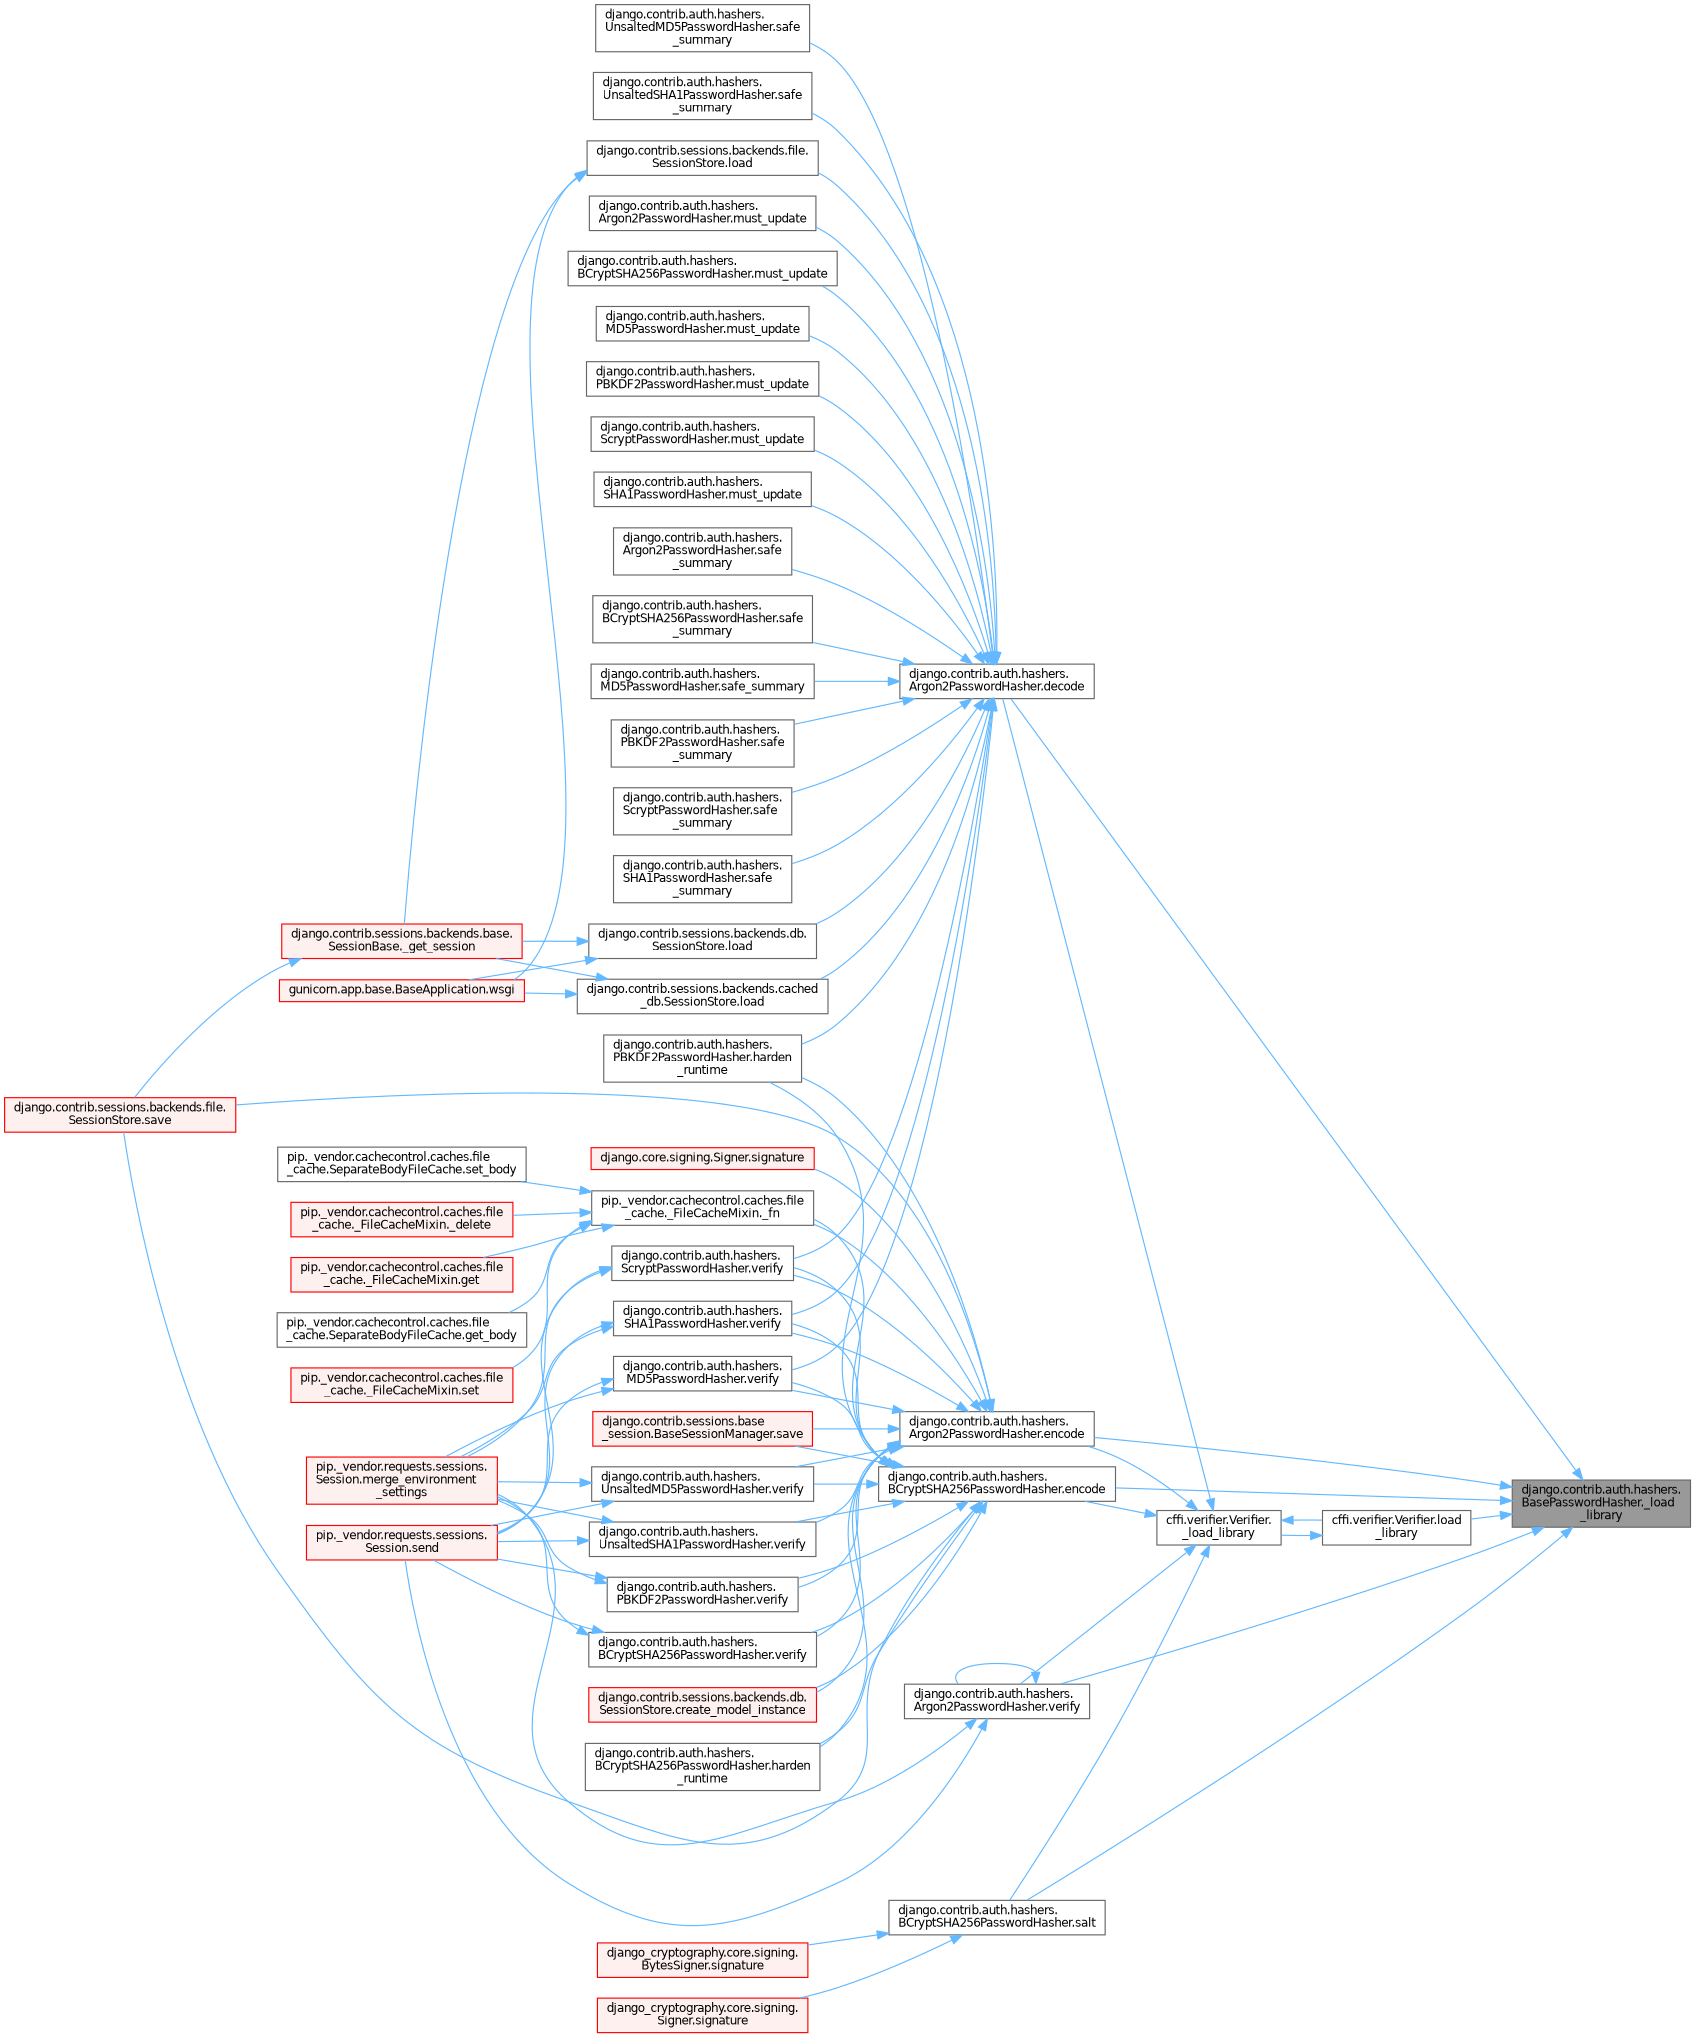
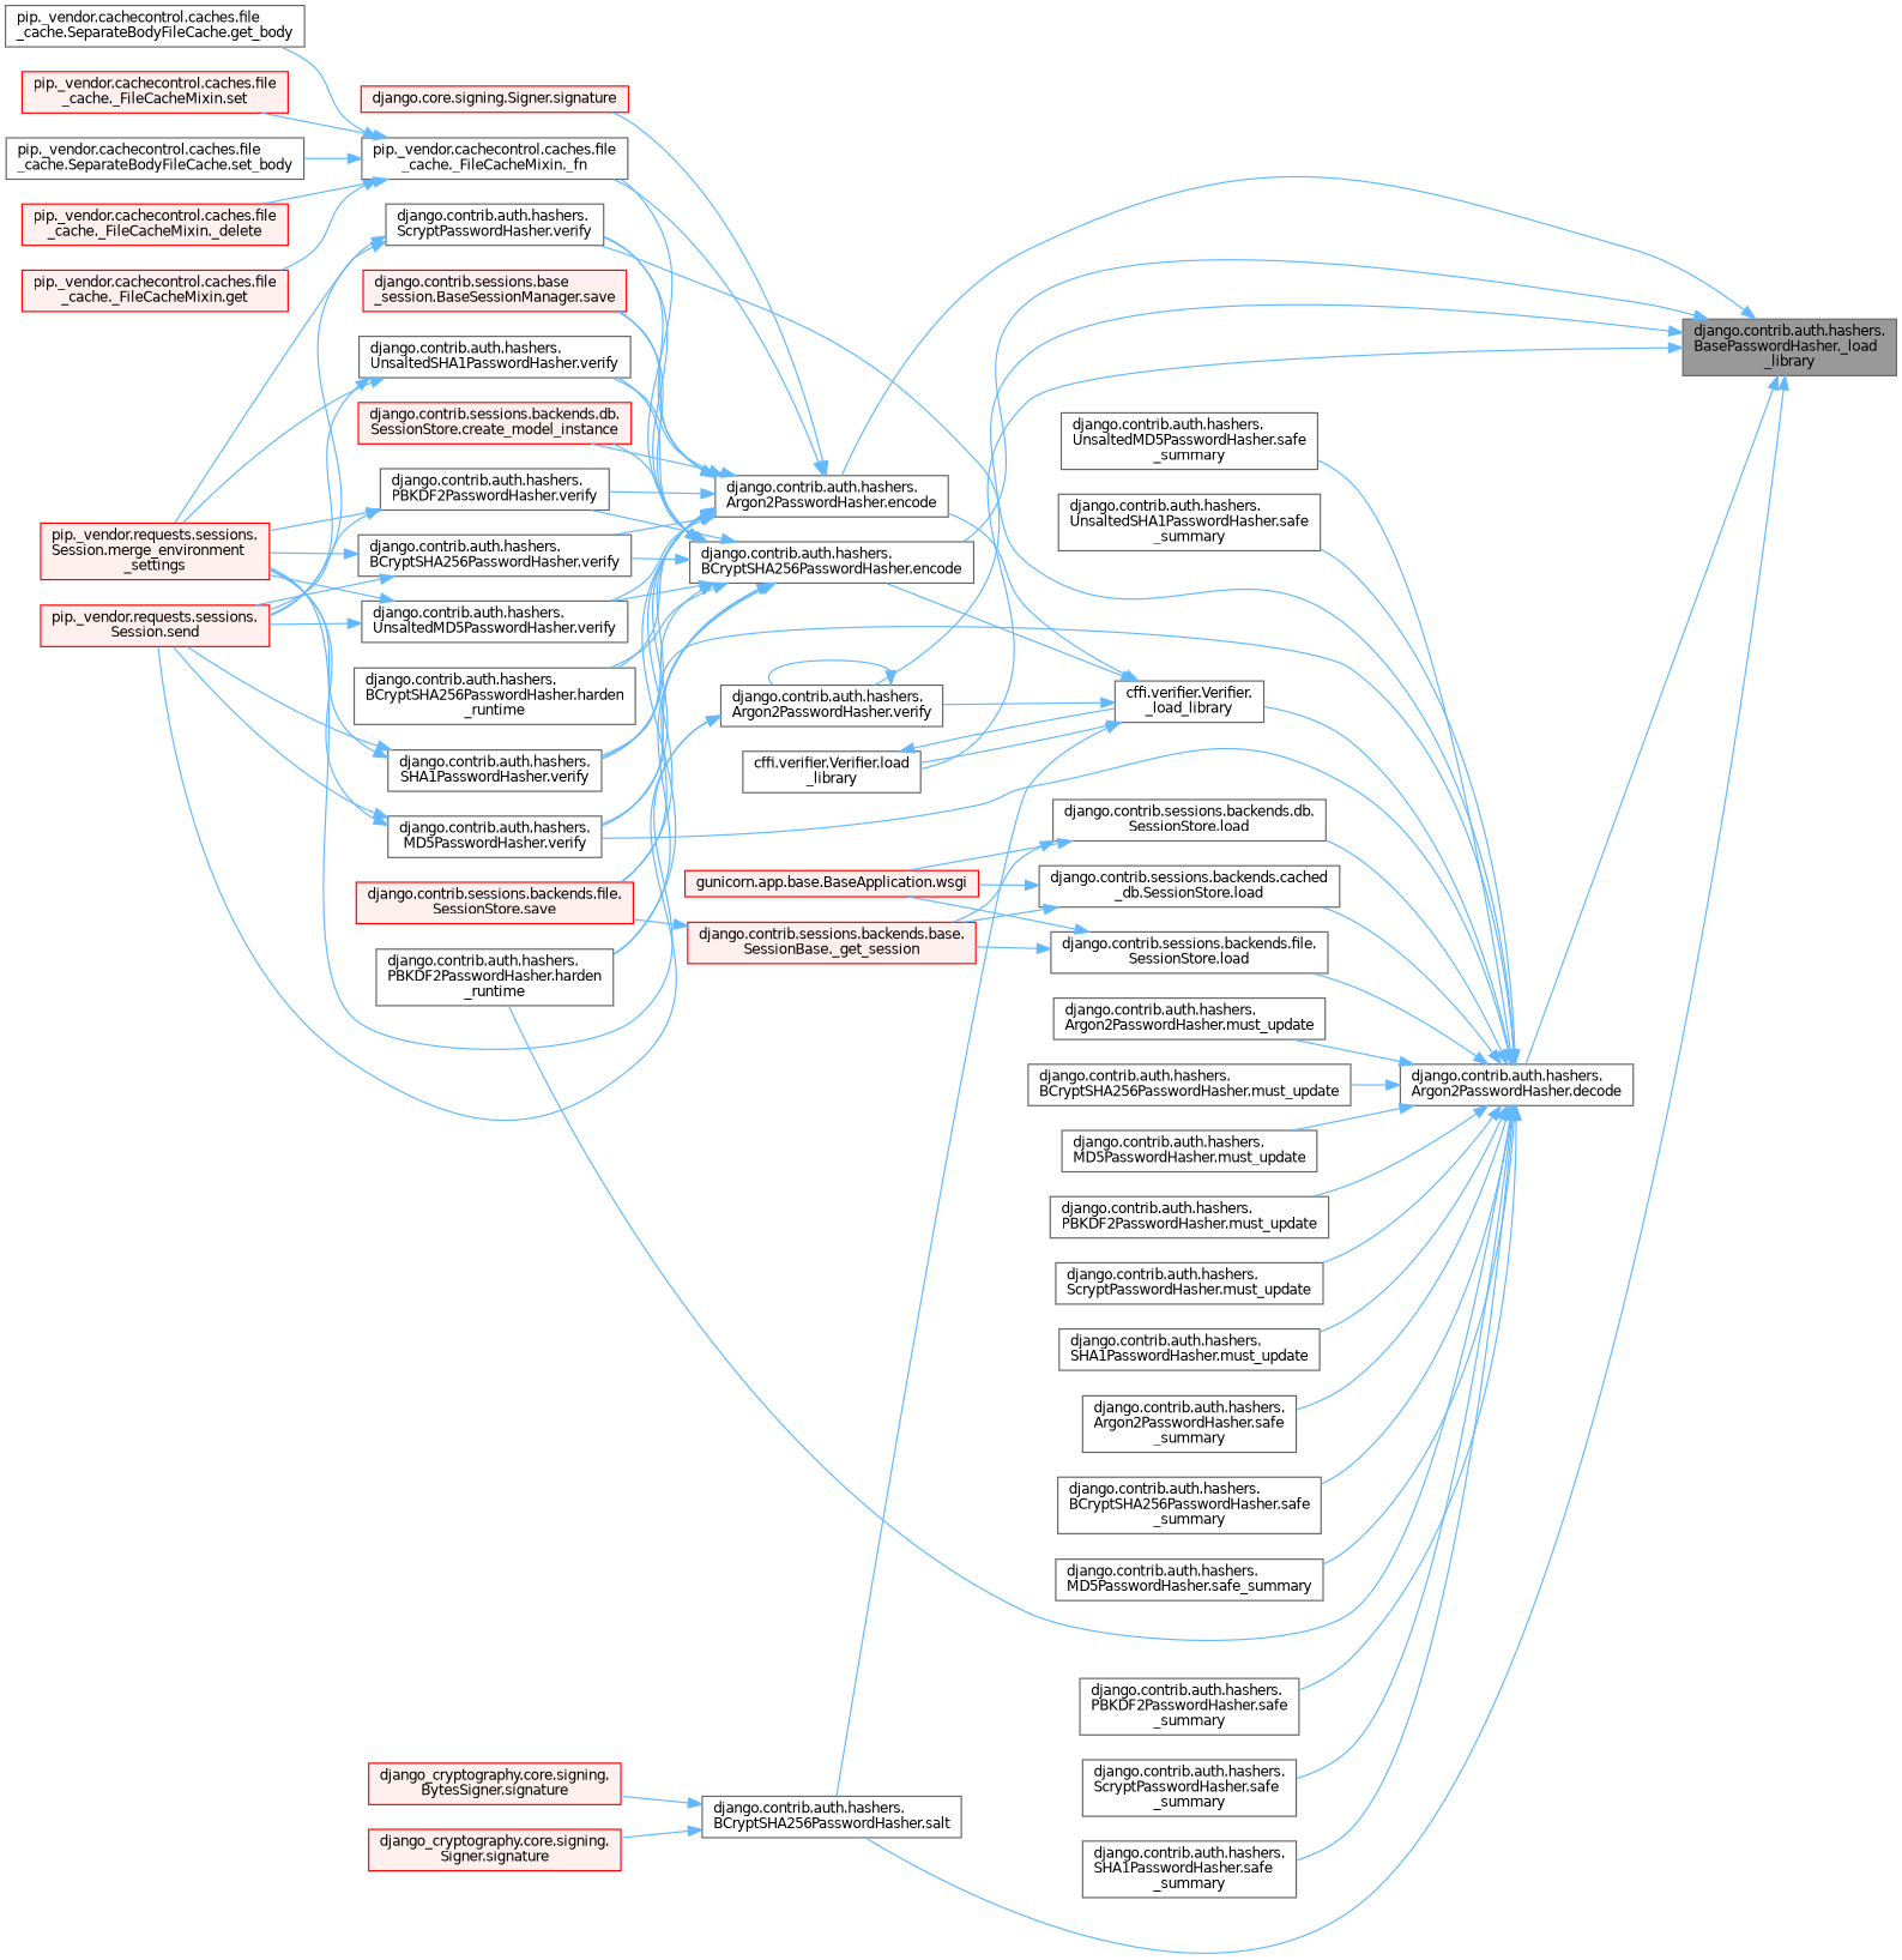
  digraph {
    rankdir=RL
    node [color=grey40 fillcolor=white fontname=Helvetica fontsize=10 shape=box style=filled]
    edge [color=steelblue1 dir=back fontname=Helvetica fontsize=10 labelfontname=Helvetica labelfontsize=10 style=solid]
    n1 [color=gray40 fillcolor=grey60 fontcolor=black height=0.2 label="django.contrib.auth.hashers.\lBasePasswordHasher._load\l_library" width=0.4]
    n2 [height=0.2 label="django.contrib.auth.hashers.\lArgon2PasswordHasher.decode" width=0.4]
    n3 [height=0.2 label="django.contrib.auth.hashers.\lArgon2PasswordHasher.encode" width=0.4]
    n4 [height=0.2 label="django.contrib.auth.hashers.\lBCryptSHA256PasswordHasher.encode" width=0.4]
    n5 [height=0.2 label="cffi.verifier.Verifier.load\l_library" width=0.4]
    n6 [height=0.2 label="django.contrib.auth.hashers.\lBCryptSHA256PasswordHasher.salt" width=0.4]
    n7 [height=0.2 label="django.contrib.auth.hashers.\lArgon2PasswordHasher.verify" width=0.4]
    n8 [height=0.2 label="django.contrib.auth.hashers.\lPBKDF2PasswordHasher.harden\l_runtime" width=0.4]
    n9 [height=0.2 label="django.contrib.sessions.backends.cached\l_db.SessionStore.load" width=0.4]
    n10 [height=0.2 label="django.contrib.sessions.backends.db.\lSessionStore.load" width=0.4]
    n11 [height=0.2 label="django.contrib.sessions.backends.file.\lSessionStore.load" width=0.4]
    n12 [height=0.2 label="django.contrib.auth.hashers.\lArgon2PasswordHasher.must_update" width=0.4]
    n13 [height=0.2 label="django.contrib.auth.hashers.\lBCryptSHA256PasswordHasher.must_update" width=0.4]
    n14 [height=0.2 label="django.contrib.auth.hashers.\lMD5PasswordHasher.must_update" width=0.4]
    n15 [height=0.2 label="django.contrib.auth.hashers.\lPBKDF2PasswordHasher.must_update" width=0.4]
    n16 [height=0.2 label="django.contrib.auth.hashers.\lScryptPasswordHasher.must_update" width=0.4]
    n17 [height=0.2 label="django.contrib.auth.hashers.\lSHA1PasswordHasher.must_update" width=0.4]
    n18 [height=0.2 label="django.contrib.auth.hashers.\lArgon2PasswordHasher.safe\l_summary" width=0.4]
    n19 [height=0.2 label="django.contrib.auth.hashers.\lBCryptSHA256PasswordHasher.safe\l_summary" width=0.4]
    n20 [height=0.2 label="django.contrib.auth.hashers.\lMD5PasswordHasher.safe_summary" width=0.4]
    n21 [height=0.2 label="django.contrib.auth.hashers.\lPBKDF2PasswordHasher.safe\l_summary" width=0.4]
    n22 [height=0.2 label="django.contrib.auth.hashers.\lScryptPasswordHasher.safe\l_summary" width=0.4]
    n23 [height=0.2 label="django.contrib.auth.hashers.\lSHA1PasswordHasher.safe\l_summary" width=0.4]
    n24 [height=0.2 label="django.contrib.auth.hashers.\lUnsaltedMD5PasswordHasher.safe\l_summary" width=0.4]
    n25 [height=0.2 label="django.contrib.auth.hashers.\lUnsaltedSHA1PasswordHasher.safe\l_summary" width=0.4]
    n26 [height=0.2 label="django.contrib.auth.hashers.\lMD5PasswordHasher.verify" width=0.4]
    n27 [height=0.2 label="django.contrib.auth.hashers.\lScryptPasswordHasher.verify" width=0.4]
    n28 [height=0.2 label="django.contrib.auth.hashers.\lSHA1PasswordHasher.verify" width=0.4]
    n29 [height=0.2 label="django.contrib.auth.hashers.\lPBKDF2PasswordHasher.verify" width=0.4]
    n30 [color=red fillcolor="#FFF0F0" height=0.2 label="django.contrib.sessions.backends.file.\lSessionStore.save" width=0.4]
    n31 [height=0.2 label="pip._vendor.cachecontrol.caches.file\l_cache._FileCacheMixin._fn" width=0.4]
    n32 [color=red fillcolor="#FFF0F0" height=0.2 label="django.contrib.sessions.backends.db.\lSessionStore.create_model_instance" width=0.4]
    n33 [height=0.2 label="django.contrib.auth.hashers.\lBCryptSHA256PasswordHasher.harden\l_runtime" width=0.4]
    n34 [color=red fillcolor="#FFF0F0" height=0.2 label="django.contrib.sessions.base\l_session.BaseSessionManager.save" width=0.4]
    n35 [height=0.2 label="django.contrib.auth.hashers.\lBCryptSHA256PasswordHasher.verify" width=0.4]
    n36 [height=0.2 label="django.contrib.auth.hashers.\lUnsaltedMD5PasswordHasher.verify" width=0.4]
    n37 [height=0.2 label="django.contrib.auth.hashers.\lUnsaltedSHA1PasswordHasher.verify" width=0.4]
    n38 [color=red fillcolor="#FFF0F0" height=0.2 label="django.core.signing.Signer.signature" width=0.4]
    n39 [height=0.2 label="cffi.verifier.Verifier.\l_load_library" width=0.4]
    n40 [color=red fillcolor="#FFF0F0" height=0.2 label="django_cryptography.core.signing.\lBytesSigner.signature" width=0.4]
    n41 [color=red fillcolor="#FFF0F0" height=0.2 label="django_cryptography.core.signing.\lSigner.signature" width=0.4]
    n42 [color=red fillcolor="#FFF0F0" height=0.2 label="pip._vendor.requests.sessions.\lSession.merge_environment\l_settings" width=0.4]
    n43 [color=red fillcolor="#FFF0F0" height=0.2 label="pip._vendor.requests.sessions.\lSession.send" width=0.4]
    n44 [color=red fillcolor="#FFF0F0" height=0.2 label="django.contrib.sessions.backends.base.\lSessionBase._get_session" width=0.4]
    n45 [color=red fillcolor="#FFF0F0" height=0.2 label="gunicorn.app.base.BaseApplication.wsgi" width=0.4]
    n46 [color=red fillcolor="#FFF0F0" height=0.2 label="pip._vendor.cachecontrol.caches.file\l_cache._FileCacheMixin._delete" width=0.4]
    n47 [color=red fillcolor="#FFF0F0" height=0.2 label="pip._vendor.cachecontrol.caches.file\l_cache._FileCacheMixin.get" width=0.4]
    n48 [height=0.2 label="pip._vendor.cachecontrol.caches.file\l_cache.SeparateBodyFileCache.get_body" width=0.4]
    n49 [color=red fillcolor="#FFF0F0" height=0.2 label="pip._vendor.cachecontrol.caches.file\l_cache._FileCacheMixin.set" width=0.4]
    n50 [height=0.2 label="pip._vendor.cachecontrol.caches.file\l_cache.SeparateBodyFileCache.set_body" width=0.4]
    n1 -> n2
    n1 -> n3
    n1 -> n4
    n1 -> n5
    n1 -> n6
    n1 -> n7
    n2 -> n8
    n2 -> n9
    n2 -> n10
    n2 -> n11
    n2 -> n12
    n2 -> n13
    n2 -> n14
    n2 -> n15
    n2 -> n16
    n2 -> n17
    n2 -> n18
    n2 -> n19
    n2 -> n20
    n2 -> n21
    n2 -> n22
    n2 -> n23
    n2 -> n24
    n2 -> n25
    n2 -> n26
    n2 -> n27
    n2 -> n28
    n3 -> n8
    n3 -> n26
    n3 -> n27
    n3 -> n28
    n3 -> n29
    n3 -> n30
    n3 -> n31
    n3 -> n32
    n3 -> n33
    n3 -> n34
    n3 -> n35
    n3 -> n36
    n3 -> n37
    n3 -> n38
    n4 -> n8
    n4 -> n26
    n4 -> n27
    n4 -> n28
    n4 -> n29
    n4 -> n30
    n4 -> n31
    n4 -> n32
    n4 -> n33
    n4 -> n34
    n4 -> n35
    n4 -> n36
    n4 -> n37
    n5 -> n39
    n6 -> n40
    n6 -> n41
    n7 -> n7
    n7 -> n42
    n7 -> n43
    n9 -> n44
    n9 -> n45
    n10 -> n44
    n10 -> n45
    n11 -> n44
    n11 -> n45
    n26 -> n42
    n26 -> n43
    n27 -> n42
    n27 -> n43
    n28 -> n42
    n28 -> n43
    n29 -> n42
    n29 -> n43
    n31 -> n46
    n31 -> n47
    n31 -> n48
    n31 -> n49
    n31 -> n50
    n35 -> n42
    n35 -> n43
    n36 -> n42
    n36 -> n43
    n37 -> n42
    n37 -> n43
-   n39 -> n2
+   n2 -> n39
    n39 -> n3
    n39 -> n4
    n39 -> n5
    n39 -> n6
    n39 -> n7
    n44 -> n30
  }
